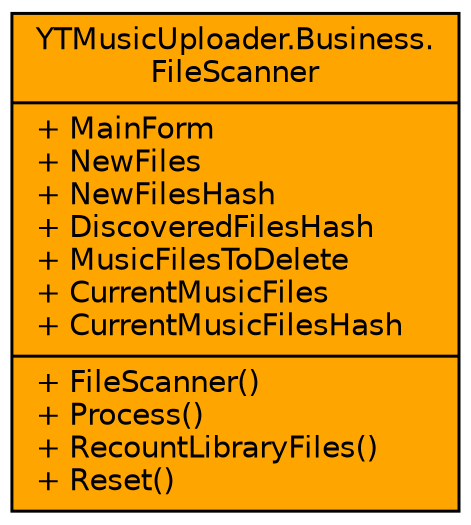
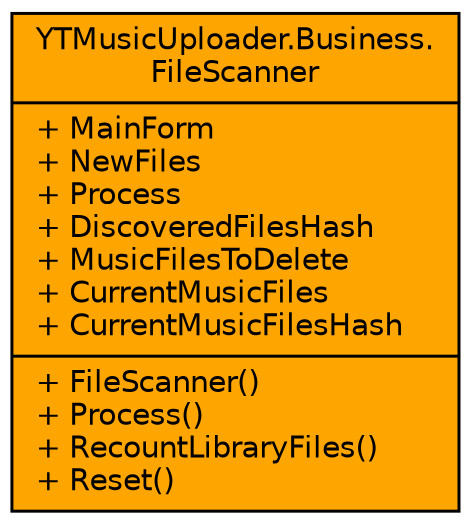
  digraph {
-   n1 [color=black fillcolor=orange fontcolor=black fontname=Helvetica fontsize=10 height=0.2 label="{YTMusicUploader.Business.\lFileScanner\n|+ MainForm\l+ NewFiles\l+ NewFilesHash\l+ DiscoveredFilesHash\l+ MusicFilesToDelete\l+ CurrentMusicFiles\l+ CurrentMusicFilesHash\l|+ FileScanner()\l+ Process()\l+ RecountLibraryFiles()\l+ Reset()\l}" shape=record style=filled width=0.4]
+   n1 [color=black fillcolor=orange fontcolor=black fontname=Helvetica fontsize=10 height=0.2 label="{YTMusicUploader.Business.\lFileScanner\n|+ MainForm\l+ NewFiles\l+ Process\l+ DiscoveredFilesHash\l+ MusicFilesToDelete\l+ CurrentMusicFiles\l+ CurrentMusicFilesHash\l|+ FileScanner()\l+ Process()\l+ RecountLibraryFiles()\l+ Reset()\l}" shape=record style=filled width=0.4]
  }
